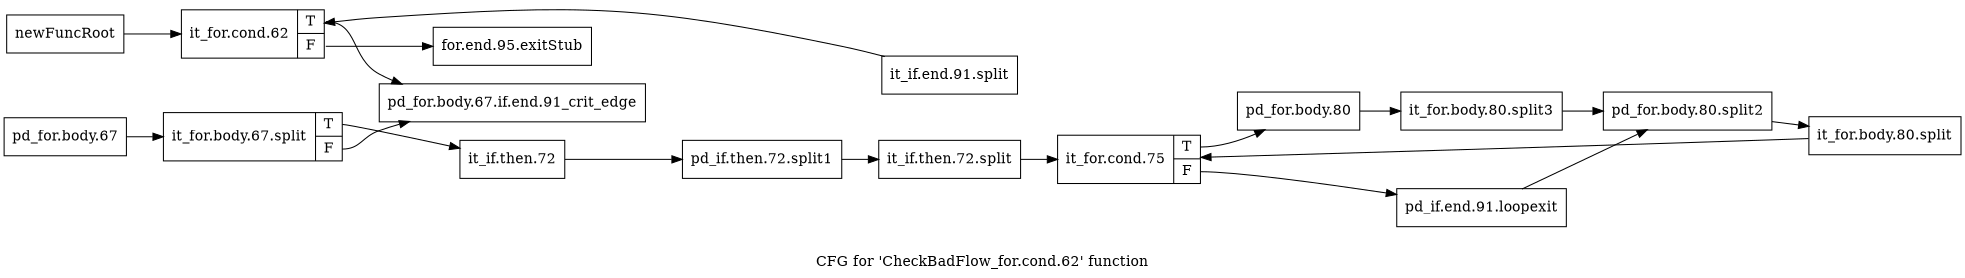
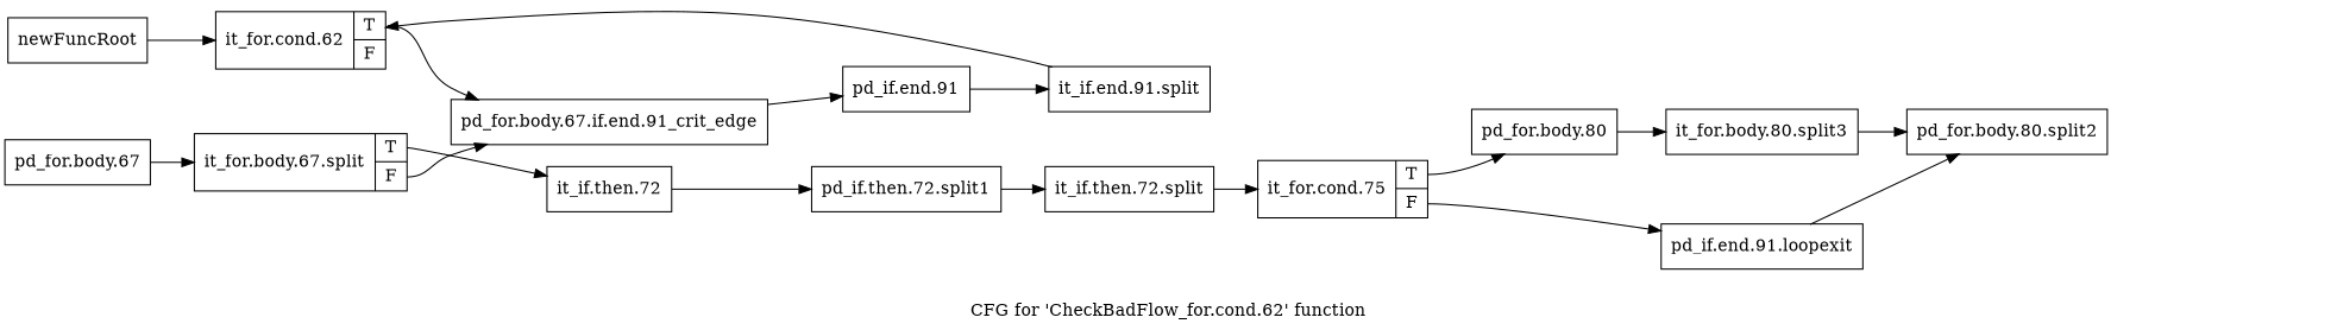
  digraph {
    label="CFG for 'CheckBadFlow_for.cond.62' function"
    rankdir=LR
    node [shape=record]
    n1 [label="{newFuncRoot}"]
    n2 [label="{it_for.cond.62|{<s0>T|<s1>F}}"]
-   n3 [label="{for.end.95.exitStub}"]
    n4 [label="{pd_for.body.67.if.end.91_crit_edge}"]
    n5 [label="{pd_for.body.67}"]
    n6 [label="{it_for.body.67.split|{<s0>T|<s1>F}}"]
    n7 [label="{it_if.then.72}"]
    n8 [label="{pd_if.then.72.split1}"]
+   n9 [label="{pd_if.end.91}"]
    n10 [label="{it_if.then.72.split}"]
    n11 [label="{it_if.end.91.split}"]
    n12 [label="{it_for.cond.75|{<s0>T|<s1>F}}"]
    n13 [label="{pd_for.body.80}"]
    n14 [label="{pd_if.end.91.loopexit}"]
    n15 [label="{it_for.body.80.split3}"]
    n16 [label="{pd_for.body.80.split2}"]
-   n17 [label="{it_for.body.80.split}"]
    n1 -> n2
-   n2 -> n3 [tailport=s1]
    n2 -> n4 [tailport=s0]
+   n4 -> n9
    n5 -> n6
    n6 -> n4 [tailport=s1]
    n6 -> n7 [tailport=s0]
    n7 -> n8
    n8 -> n10
+   n9 -> n11
    n10 -> n12
    n11 -> n2
    n12 -> n13 [tailport=s0]
    n12 -> n14 [tailport=s1]
    n13 -> n15
    n14 -> n16
    n15 -> n16
-   n16 -> n17
-   n17 -> n12
  }
